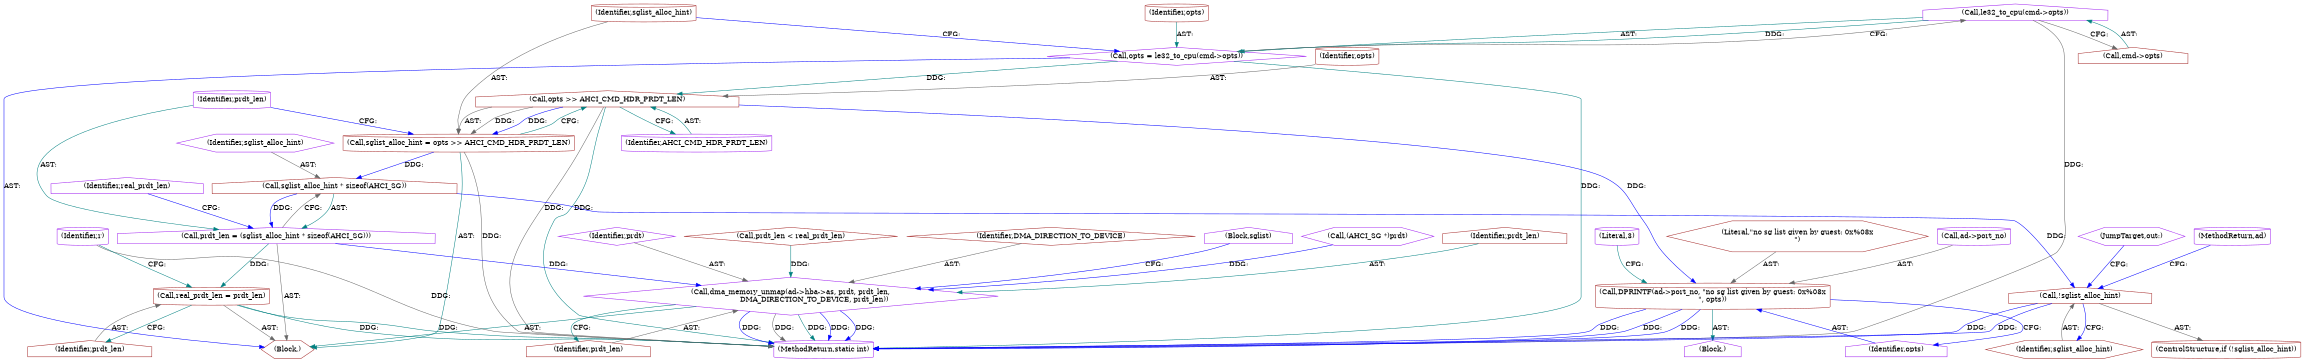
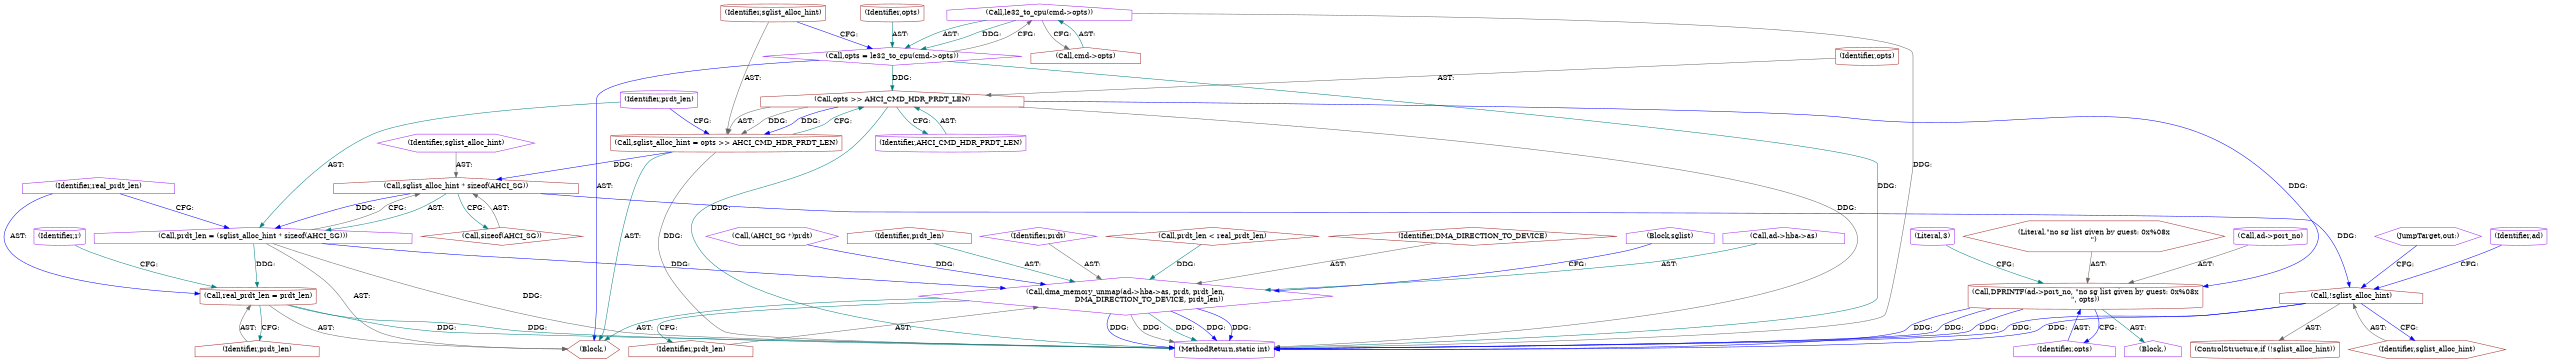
  digraph {
    node [color=purple shape=house]
    edge [color=teal]
    n1 [label="(Call,le32_to_cpu(cmd->opts))"]
    n2 [label="(Call,opts = le32_to_cpu(cmd->opts))" shape=diamond]
    n3 [color=brown label="(Call,cmd->opts)"]
    n4 [label="(MethodReturn,static int)" shape=cylinder]
    n5 [color=brown label="(Call,opts >> AHCI_CMD_HDR_PRDT_LEN)"]
    n6 [color=brown label="(Block,)" shape=hexagon]
    n7 [color=brown label="(Call,sglist_alloc_hint = opts >> AHCI_CMD_HDR_PRDT_LEN)" shape=cylinder]
    n8 [color=brown label="(Call,DPRINTF(ad->port_no, \"no sg list given by guest: 0x%08x\n\", opts))" shape=cylinder]
    n9 [label="(Identifier,AHCI_CMD_HDR_PRDT_LEN)" shape=cylinder]
    n10 [color=brown label="(Call,sglist_alloc_hint * sizeof(AHCI_SG))"]
    n11 [label="(Block,)"]
    n12 [label="(Identifier,opts)"]
    n13 [label="(Call,prdt_len = (sglist_alloc_hint * sizeof(AHCI_SG)))"]
    n14 [color=brown label="(Call,!sglist_alloc_hint)"]
+   n15 [color=brown label="(Call,sizeof(AHCI_SG))" shape=diamond]
    n16 [color=brown label="(Call,real_prdt_len = prdt_len)" shape=cylinder]
    n17 [label="(Call,dma_memory_unmap(ad->hba->as, prdt, prdt_len,\n                     DMA_DIRECTION_TO_DEVICE, prdt_len))" shape=diamond]
    n18 [color=brown label="(Identifier,sglist_alloc_hint)" shape=hexagon]
    n19 [color=brown label="(ControlStructure,if (!sglist_alloc_hint))" shape=cylinder]
    n20 [color=brown label="(Identifier,prdt_len)"]
    n21 [color=brown label="(Identifier,prdt_len)"]
    n22 [label="(Call,(AHCI_SG *)prdt)" shape=hexagon]
    n23 [color=brown label="(Identifier,prdt_len)"]
    n24 [label="(JumpTarget,out:)" shape=hexagon]
-   n25 [label="(MethodReturn,ad)" shape=cylinder]
+   n25 [label="(Identifier,ad)" shape=cylinder]
    n26 [color=brown label="(Literal,\"no sg list given by guest: 0x%08x\n\")" shape=hexagon]
    n27 [label="(Identifier,prdt)" shape=diamond]
    n28 [color=brown label="(Identifier,opts)" shape=cylinder]
    n29 [color=brown label="(Call,prdt_len < real_prdt_len)" shape=diamond]
    n30 [label="(Call,ad->port_no)" shape=cylinder]
    n31 [label="(Identifier,sglist_alloc_hint)" shape=hexagon]
    n32 [label="(Identifier,r)" shape=cylinder]
    n33 [color=brown label="(Identifier,opts)" shape=cylinder]
    n34 [color=brown label="(Identifier,DMA_DIRECTION_TO_DEVICE)" shape=diamond]
    n35 [label="(Block,sglist)"]
+   n36 [label="(Call,ad->hba->as)"]
    n37 [color=brown label="(Identifier,sglist_alloc_hint)" shape=cylinder]
    n38 [label="(Literal,3)" shape=cylinder]
    n39 [label="(Identifier,prdt_len)" shape=cylinder]
    n40 [label="(Identifier,real_prdt_len)"]
    n1 -> n2 [label="AST: "]
    n1 -> n2 [label="DDG: "]
    n1 -> n3 [color=gray40 label="CFG: "]
    n1 -> n4 [color=gray40 label="DDG: "]
    n2 -> n1 [color=gray40 label="CFG: "]
    n2 -> n4 [label="DDG: "]
    n2 -> n5 [label="DDG: "]
    n2 -> n6 [color=blue label="AST: "]
    n3 -> n1 [label="AST: "]
    n5 -> n4 [color=gray40 label="DDG: "]
    n5 -> n4 [label="DDG: "]
    n5 -> n7 [color=gray40 label="AST: "]
    n5 -> n7 [color=gray40 label="DDG: "]
    n5 -> n7 [color=blue label="DDG: "]
    n5 -> n8 [color=blue label="DDG: "]
    n5 -> n9 [label="CFG: "]
    n7 -> n4 [color=gray40 label="DDG: "]
    n7 -> n5 [label="CFG: "]
    n7 -> n6 [label="AST: "]
    n7 -> n10 [color=blue label="DDG: "]
    n8 -> n4 [color=blue label="DDG: "]
    n8 -> n4 [color=blue label="DDG: "]
    n8 -> n4 [color=blue label="DDG: "]
    n8 -> n11 [label="AST: "]
    n8 -> n12 [color=blue label="CFG: "]
    n9 -> n5 [label="AST: "]
    n10 -> n13 [label="AST: "]
    n10 -> n13 [color=blue label="DDG: "]
    n10 -> n14 [color=blue label="DDG: "]
+   n10 -> n15 [label="CFG: "]
    n12 -> n8 [color=blue label="AST: "]
-   n32 -> n4 [color=gray40 label="DDG: "]
+   n13 -> n4 [color=gray40 label="DDG: "]
    n13 -> n6 [color=gray40 label="AST: "]
    n13 -> n10 [color=gray40 label="CFG: "]
    n13 -> n16 [label="DDG: "]
    n13 -> n17 [color=blue label="DDG: "]
    n14 -> n4 [color=blue label="DDG: "]
    n14 -> n4 [color=blue label="DDG: "]
    n14 -> n18 [color=blue label="CFG: "]
    n14 -> n19 [color=gray40 label="AST: "]
+   n15 -> n10 [color=gray40 label="AST: "]
    n16 -> n4 [label="DDG: "]
    n16 -> n4 [label="DDG: "]
    n16 -> n6 [color=gray40 label="AST: "]
    n16 -> n20 [label="CFG: "]
    n17 -> n4 [color=blue label="DDG: "]
    n17 -> n4 [color=gray40 label="DDG: "]
    n17 -> n4 [label="DDG: "]
    n17 -> n4 [color=blue label="DDG: "]
    n17 -> n4 [color=blue label="DDG: "]
    n17 -> n6 [label="AST: "]
    n17 -> n21 [label="CFG: "]
    n18 -> n14 [color=gray40 label="AST: "]
    n20 -> n16 [color=gray40 label="AST: "]
    n21 -> n17 [color=gray40 label="AST: "]
    n22 -> n17 [color=blue label="DDG: "]
    n23 -> n17 [label="AST: "]
    n24 -> n14 [color=blue label="CFG: "]
    n25 -> n14 [color=blue label="CFG: "]
    n26 -> n8 [color=gray40 label="AST: "]
    n27 -> n17 [color=gray40 label="AST: "]
    n28 -> n5 [color=gray40 label="AST: "]
    n29 -> n17 [label="DDG: "]
    n30 -> n8 [color=gray40 label="AST: "]
    n31 -> n10 [color=gray40 label="AST: "]
    n32 -> n16 [label="CFG: "]
    n33 -> n2 [label="AST: "]
    n34 -> n17 [color=gray40 label="AST: "]
    n35 -> n17 [color=blue label="CFG: "]
+   n36 -> n17 [label="AST: "]
    n37 -> n2 [color=blue label="CFG: "]
    n37 -> n7 [color=gray40 label="AST: "]
    n38 -> n8 [label="CFG: "]
    n39 -> n7 [color=blue label="CFG: "]
    n39 -> n13 [label="AST: "]
    n40 -> n13 [color=blue label="CFG: "]
+   n40 -> n16 [color=blue label="AST: "]
  }
